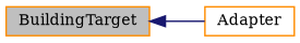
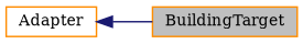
  digraph {
    rankdir=LR
    fontname="DejaVu Serif"
    node [color=darkorange fontname="DejaVu Serif" fontsize=10 shape=record style=filled]
    n1 [fillcolor=grey75 fontcolor=black height=0.2 label=BuildingTarget width=0.4]
    n2 [fillcolor=white height=0.2 label=Adapter width=0.4]
-   n1 -> n2 [color=midnightblue dir=back fontname="DejaVu Serif" fontsize=10 labelfontname=Helvetica labelfontsize=10 style=solid]
+   n2 -> n1 [color=midnightblue dir=back fontname="DejaVu Serif" fontsize=10 labelfontname=Helvetica labelfontsize=10 style=solid]
  }
